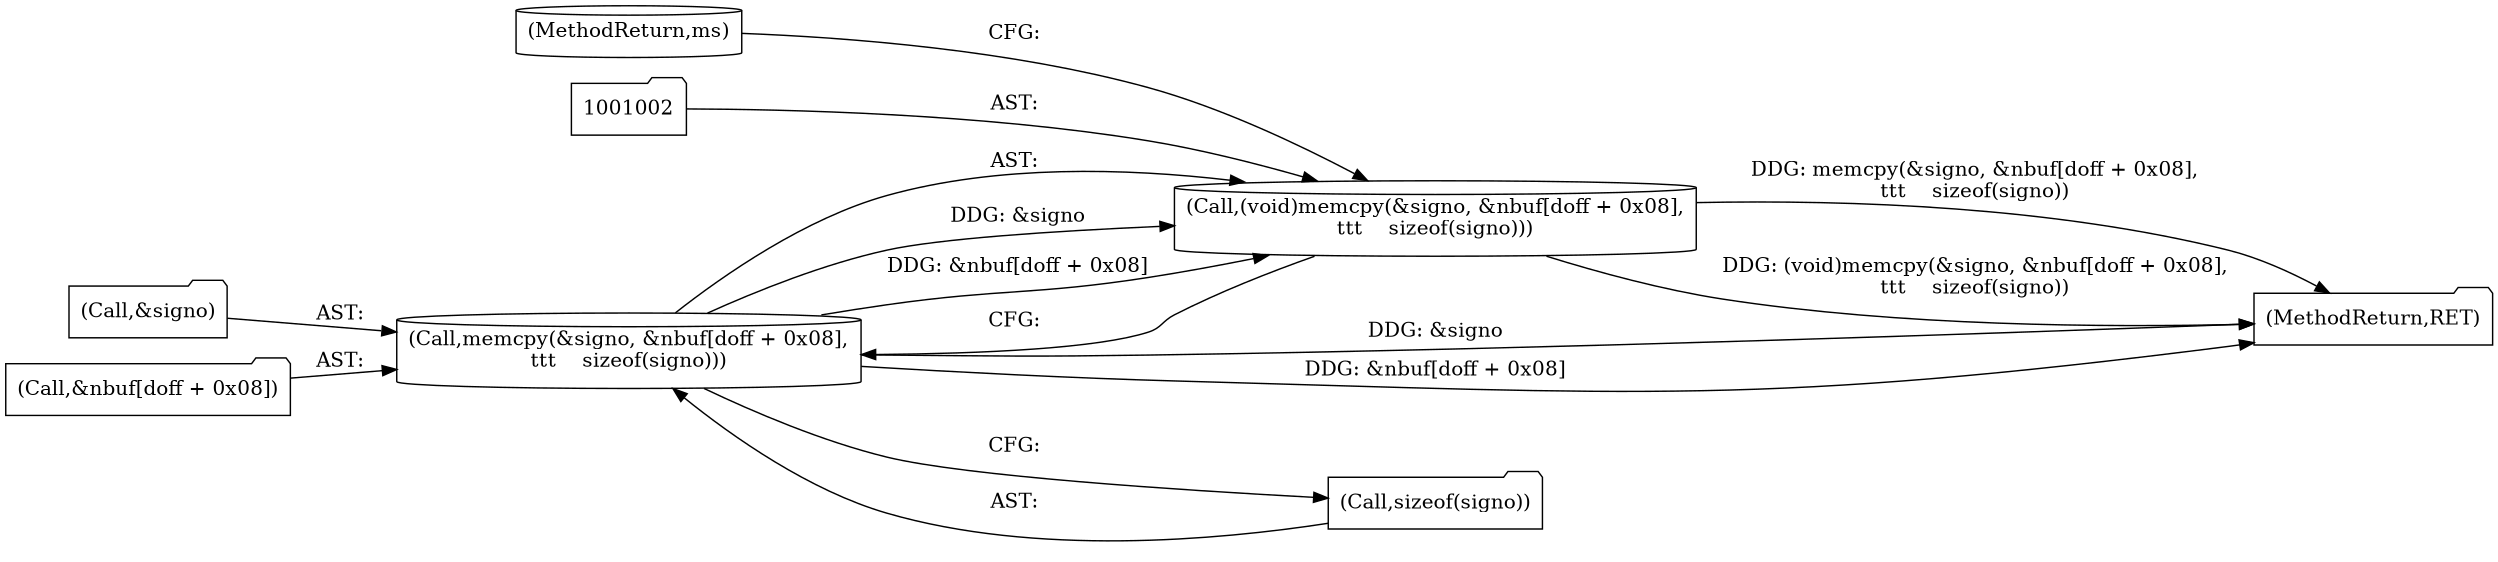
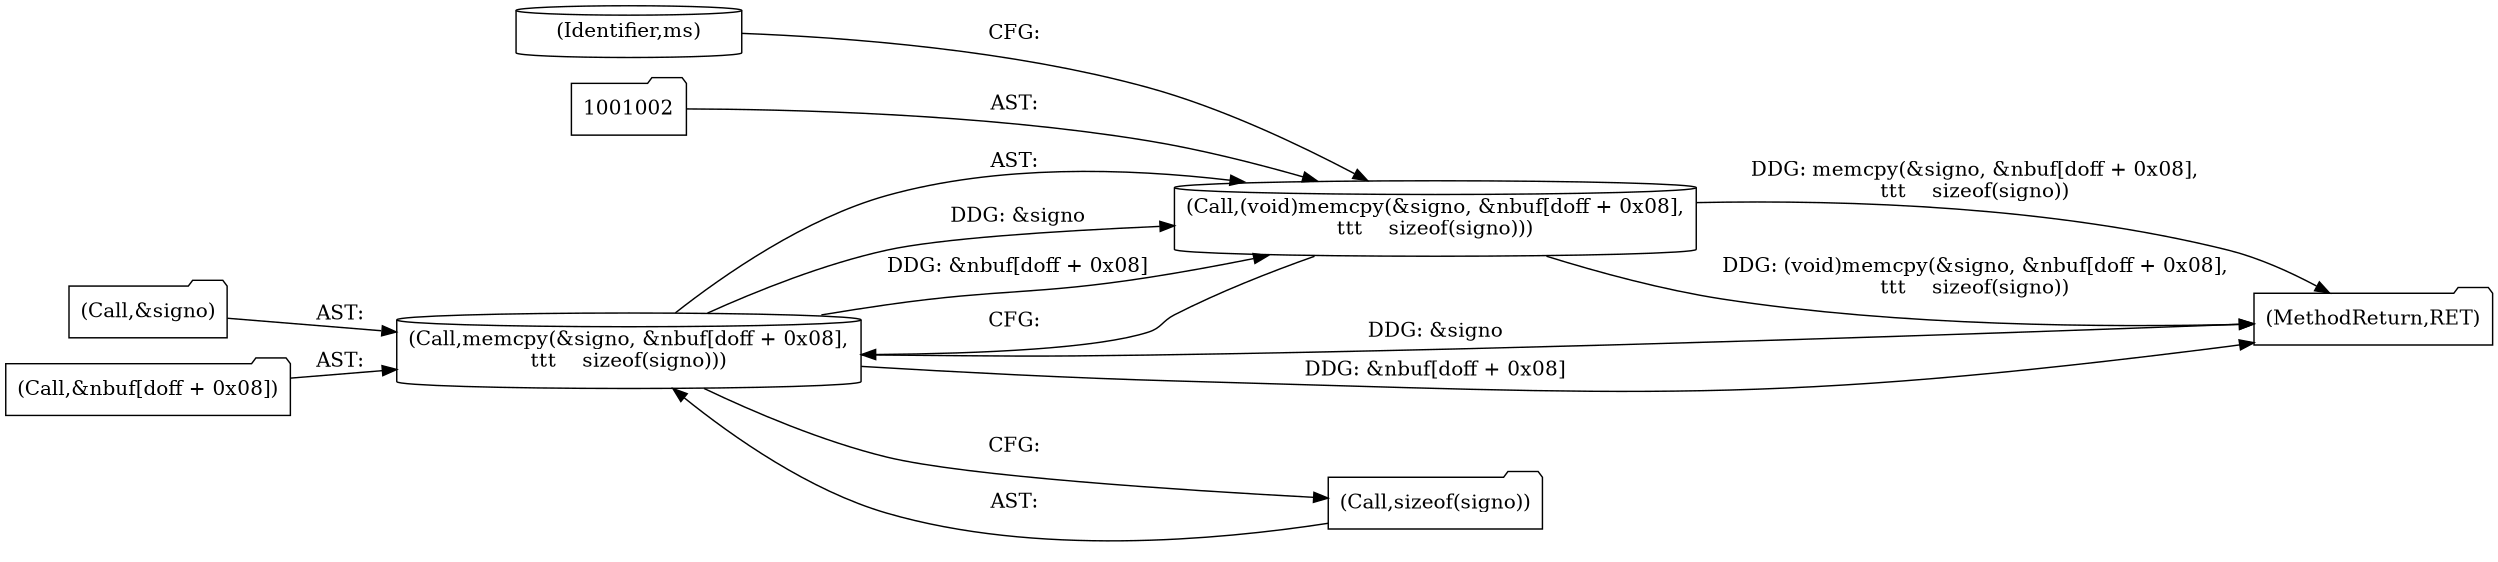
  digraph {
    rankdir=LR
    node [shape=folder]
    n1 [label="(Call,memcpy(&signo, &nbuf[doff + 0x08],\n\t\t\t    sizeof(signo)))" shape=cylinder]
    n2 [label="(Call,(void)memcpy(&signo, &nbuf[doff + 0x08],\n\t\t\t    sizeof(signo)))" shape=cylinder]
    n3 [label="(MethodReturn,RET)"]
    n4 [label="(Call,sizeof(signo))"]
    n5 [label="(Call,&signo)"]
    n6 [label="(Call,&nbuf[doff + 0x08])"]
-   n7 [label="(MethodReturn,ms)" shape=cylinder]
+   n7 [label="(Identifier,ms)" shape=cylinder]
    1001002
    n1 -> n2 [label="AST: "]
    n1 -> n2 [label="DDG: &signo"]
    n1 -> n2 [label="DDG: &nbuf[doff + 0x08]"]
    n1 -> n3 [label="DDG: &signo"]
    n1 -> n3 [label="DDG: &nbuf[doff + 0x08]"]
    n1 -> n4 [label="CFG: "]
    n2 -> n1 [label="CFG: "]
    n2 -> n3 [label="DDG: memcpy(&signo, &nbuf[doff + 0x08],\n\t\t\t    sizeof(signo))"]
    n2 -> n3 [label="DDG: (void)memcpy(&signo, &nbuf[doff + 0x08],\n\t\t\t    sizeof(signo))"]
    n4 -> n1 [label="AST: "]
    n5 -> n1 [label="AST: "]
    n6 -> n1 [label="AST: "]
    n7 -> n2 [label="CFG: "]
    1001002 -> n2 [label="AST: "]
  }
